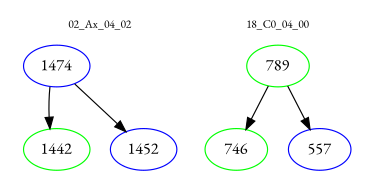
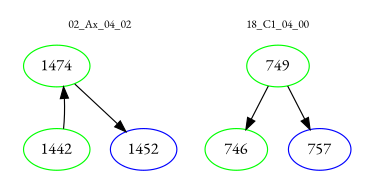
  digraph {
    fontname="EB Garamond"
    node [color=green fontname="EB Garamond"]
    edge [color=black fontname="EB Garamond"]
-   n1 [color=blue label=1474]
+   n1 [label=1474]
    n2 [label=1442]
    n3 [color=blue label=1452]
-   n4 [label=789]
+   n4 [label=749]
    n5 [label=746]
-   n6 [color=blue label=557]
+   n6 [color=blue label=757]
    subgraph cluster_1 {
      color=white
      fontsize=10
      label="02_Ax_04_02"
      n1
      n2
      n3
    }
    subgraph cluster_2 {
      color=white
      fontsize=10
-     label="18_C0_04_00"
+     label="18_C1_04_00"
      n4
      n5
      n6
    }
-   n1 -> n2
+   n2 -> n1
    n1 -> n3
    n4 -> n5
    n4 -> n6
  }
